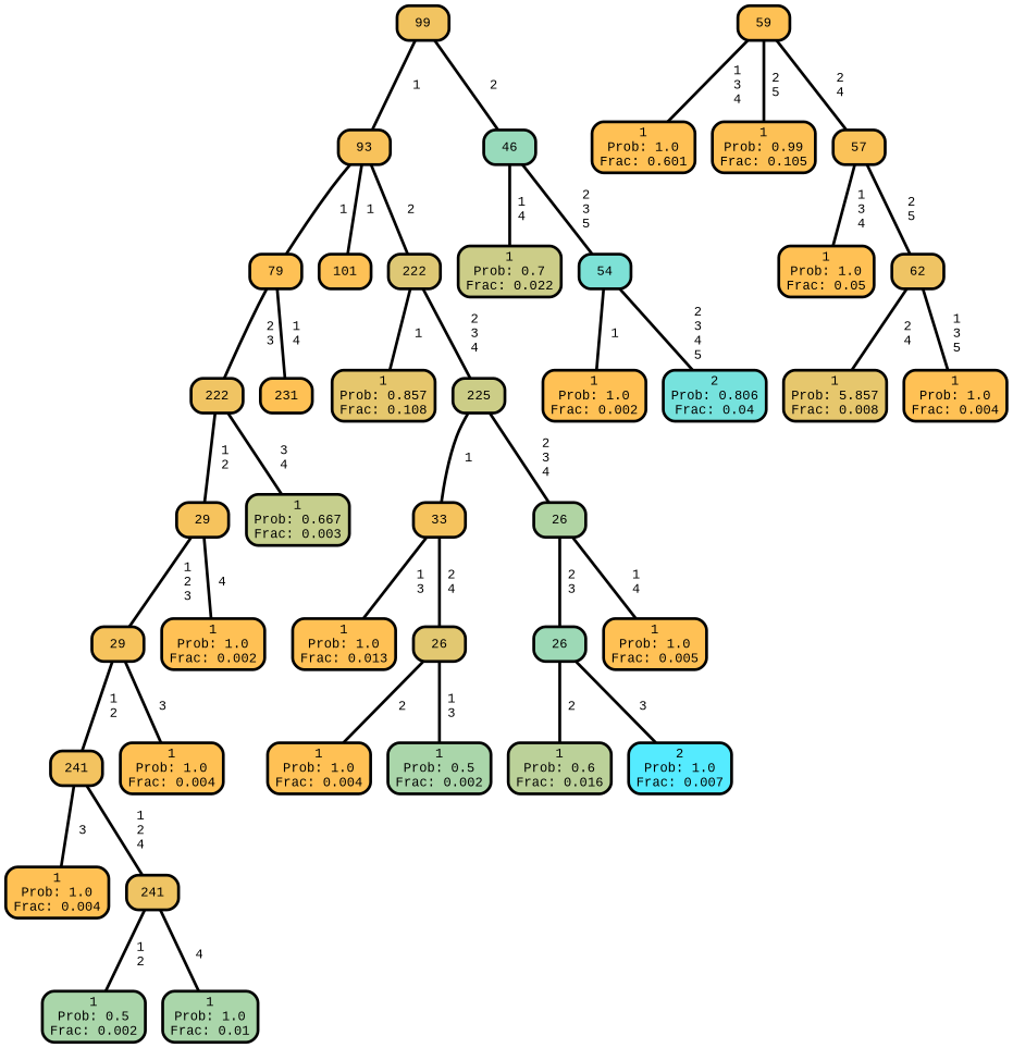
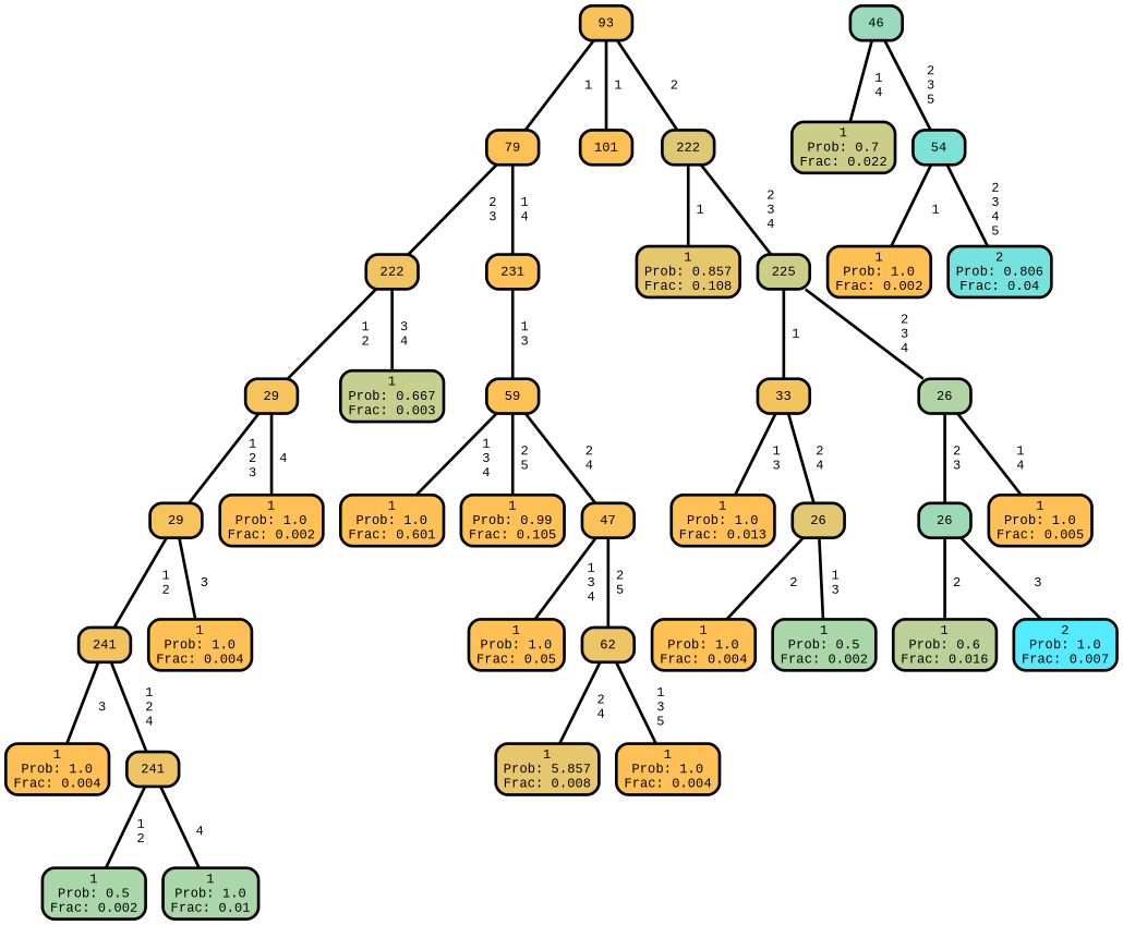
  graph {
    fontname="Liberation Mono"
    ranksep="0 equally"
    splines=straight
    node [color=black fillcolor="#ffc155" fontcolor=black fontname="Liberation Mono" penwidth=3 shape=box style="filled, rounded"]
    edge [color=black fontname="Liberation Mono" penwidth=3]
    n1 [label="1\nProb: 1.0\nFrac: 0.004"]
    n2 [fillcolor="#f3c360" label=241]
    n3 [fillcolor="#efc464" label=241]
    n4 [fillcolor="#aad6aa" label="1\nProb: 0.5\nFrac: 0.002"]
    n5 [fillcolor="#aad6aa" label="1\nProb: 1.0\nFrac: 0.01"]
    n6 [fillcolor="#f6c35d" label=29]
    n7 [label="1\nProb: 1.0\nFrac: 0.004"]
    n8 [fillcolor="#f6c35d" label=29]
    n9 [label="1\nProb: 1.0\nFrac: 0.002"]
    n10 [fillcolor="#f0c463" label=222]
    n11 [fillcolor="#c6cf8d" label="1\nProb: 0.667\nFrac: 0.003"]
    n12 [fillcolor="#fec155" label=79]
    n13 [fillcolor="#fec155" label=231]
    n14 [fillcolor="#fec155" label=59]
    n15 [label="1\nProb: 1.0\nFrac: 0.601"]
    n16 [fillcolor="#fdc156" label="1\nProb: 0.99\nFrac: 0.105"]
-   n17 [fillcolor="#fac259" label=57]
+   n17 [fillcolor="#fac259" label=47]
    n18 [label="1\nProb: 1.0\nFrac: 0.05"]
    n19 [fillcolor="#efc464" label=62]
    n20 [fillcolor="#e6c76d" label="1\nProb: 5.857\nFrac: 0.008"]
    n21 [label="1\nProb: 1.0\nFrac: 0.004"]
    n22 [fillcolor="#fdc156" label=101]
    n23 [fillcolor="#f8c25b" label=93]
    n24 [fillcolor="#dec875" label=222]
    n25 [fillcolor="#e6c76d" label="1\nProb: 0.857\nFrac: 0.108"]
    n26 [fillcolor="#cccd87" label=225]
    n27 [fillcolor="#f5c35e" label=33]
    n28 [fillcolor="#b0d4a3" label=26]
    n29 [label="1\nProb: 1.0\nFrac: 0.013"]
    n30 [fillcolor="#e2c871" label=26]
    n31 [label="1\nProb: 1.0\nFrac: 0.004"]
    n32 [fillcolor="#aad6aa" label="1\nProb: 0.5\nFrac: 0.002"]
    n33 [fillcolor="#9dd9b6" label=26]
    n34 [label="1\nProb: 1.0\nFrac: 0.005"]
    n35 [fillcolor="#bbd199" label="1\nProb: 0.6\nFrac: 0.016"]
    n36 [fillcolor="#55ebff" label="2\nProb: 1.0\nFrac: 0.007"]
-   n37 [fillcolor="#f2c461" label=99]
    n38 [fillcolor="#98dabb" label=46]
    n39 [fillcolor="#cccd88" label="1\nProb: 0.7\nFrac: 0.022"]
    n40 [fillcolor="#7de1d6" label=54]
    n41 [label="1\nProb: 1.0\nFrac: 0.002"]
    n42 [fillcolor="#76e2dd" label="2\nProb: 0.806\nFrac: 0.04"]
    subgraph sub_1 {
      rank=same
    }
    n2 -- n1 [label=" 3"]
    n2 -- n3 [label=" 1\n 2\n 4"]
    n3 -- n4 [label=" 1\n 2"]
    n3 -- n5 [label=" 4"]
    n6 -- n2 [label=" 1\n 2"]
    n6 -- n7 [label=" 3"]
    n8 -- n6 [label=" 1\n 2\n 3"]
    n8 -- n9 [label=" 4"]
    n10 -- n8 [label=" 1\n 2"]
    n10 -- n11 [label=" 3\n 4"]
    n12 -- n10 [label=" 2\n 3"]
    n12 -- n13 [label=" 1\n 4"]
+   n13 -- n14 [label=" 1\n 3"]
    n14 -- n15 [label=" 1\n 3\n 4"]
    n14 -- n16 [label=" 2\n 5"]
    n14 -- n17 [label=" 2\n 4"]
    n17 -- n18 [label=" 1\n 3\n 4"]
    n17 -- n19 [label=" 2\n 5"]
    n19 -- n20 [label=" 2\n 4"]
    n19 -- n21 [label=" 1\n 3\n 5"]
    n23 -- n12 [label=" 1"]
    n23 -- n22 [label=" 1"]
    n23 -- n24 [label=" 2"]
    n24 -- n25 [label=" 1"]
    n24 -- n26 [label=" 2\n 3\n 4"]
    n26 -- n27 [label=" 1"]
    n26 -- n28 [label=" 2\n 3\n 4"]
    n27 -- n29 [label=" 1\n 3"]
    n27 -- n30 [label=" 2\n 4"]
    n28 -- n33 [label=" 2\n 3"]
    n28 -- n34 [label=" 1\n 4"]
    n30 -- n31 [label=" 2"]
    n30 -- n32 [label=" 1\n 3"]
    n33 -- n35 [label=" 2"]
    n33 -- n36 [label=" 3"]
-   n37 -- n23 [label=" 1"]
-   n37 -- n38 [label=" 2"]
    n38 -- n39 [label=" 1\n 4"]
    n38 -- n40 [label=" 2\n 3\n 5"]
    n40 -- n41 [label=" 1"]
    n40 -- n42 [label=" 2\n 3\n 4\n 5"]
  }
